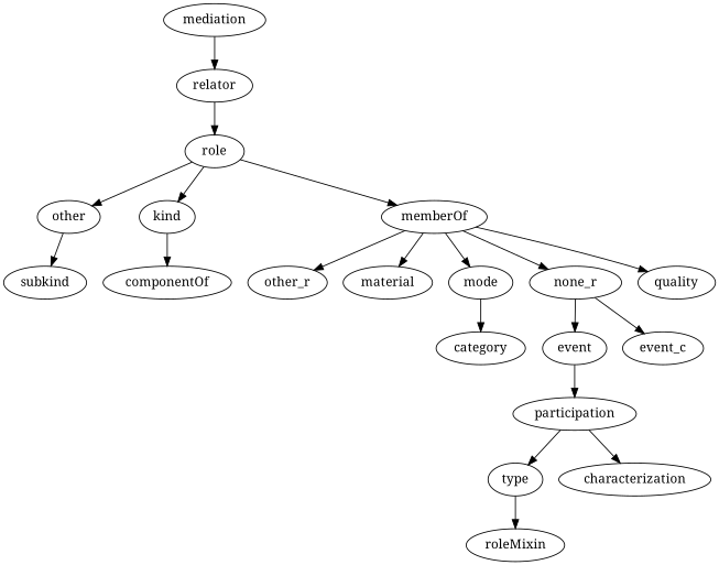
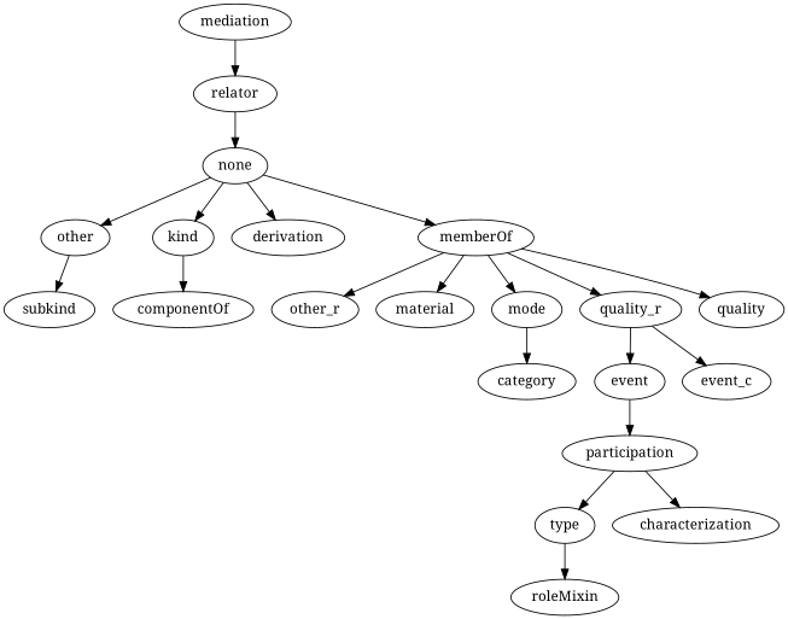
  strict digraph {
    fontname="Noto Serif"
    node [fontname="Noto Serif"]
    edge [fontname="Noto Serif"]
    mediation
    relator
-   role
+   role [label=none]
    n4 [label=other]
    kind
+   derivation
    memberOf
    subkind
    componentOf
    other_r
    material
    mode
-   none_r
+   none_r [label=quality_r]
    quality
    category
    event
    n17 [label=event_c]
    participation
    type
    characterization
    roleMixin
    mediation -> relator
    relator -> role
    role -> n4
    role -> kind
+   role -> derivation
    role -> memberOf
    n4 -> subkind
    kind -> componentOf
    memberOf -> other_r
    memberOf -> material
    memberOf -> mode
    memberOf -> none_r
    memberOf -> quality
    mode -> category
    none_r -> event
    none_r -> n17
    event -> participation
    participation -> type
    participation -> characterization
    type -> roleMixin
  }
